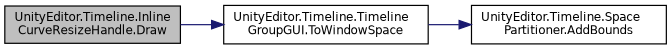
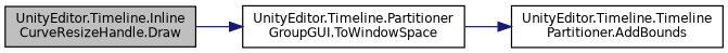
  digraph {
    rankdir=LR
    node [color=black fillcolor=white fontname=Helvetica fontsize=10 shape=record style=filled]
    edge [color=midnightblue fontname=Helvetica fontsize=10 labelfontname=Helvetica labelfontsize=10 style=solid]
    n1 [fillcolor=grey75 fontcolor=black height=0.2 label="UnityEditor.Timeline.Inline\lCurveResizeHandle.Draw" width=0.4]
-   n2 [height=0.2 label="UnityEditor.Timeline.Timeline\lGroupGUI.ToWindowSpace" width=0.4]
-   n3 [height=0.2 label="UnityEditor.Timeline.Space\lPartitioner.AddBounds" width=0.4]
+   n2 [height=0.2 label="UnityEditor.Timeline.Partitioner\lGroupGUI.ToWindowSpace" width=0.4]
+   n3 [height=0.2 label="UnityEditor.Timeline.Timeline\lPartitioner.AddBounds" width=0.4]
    n1 -> n2
    n2 -> n3
  }
